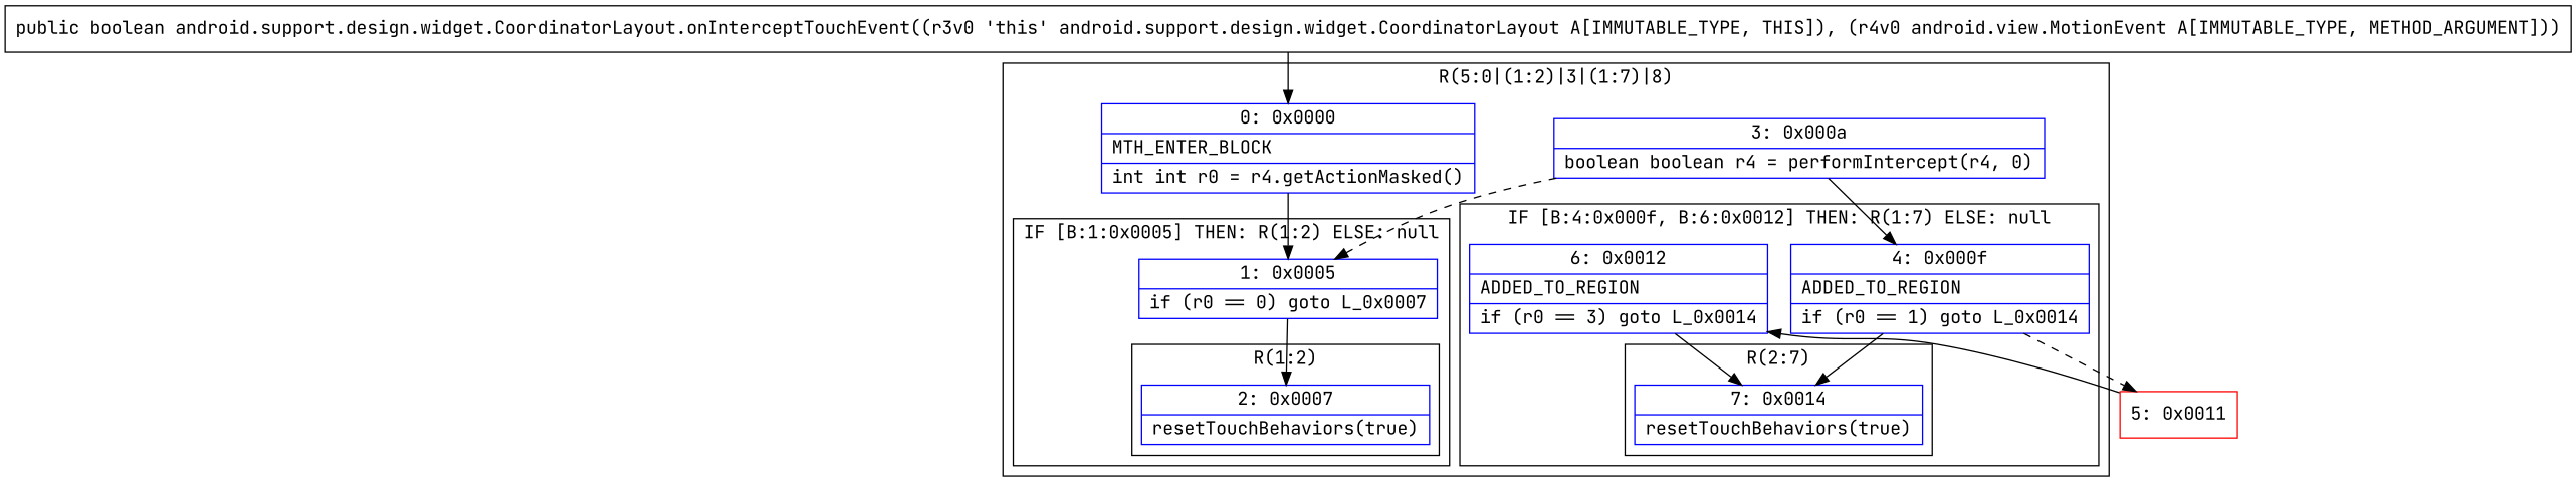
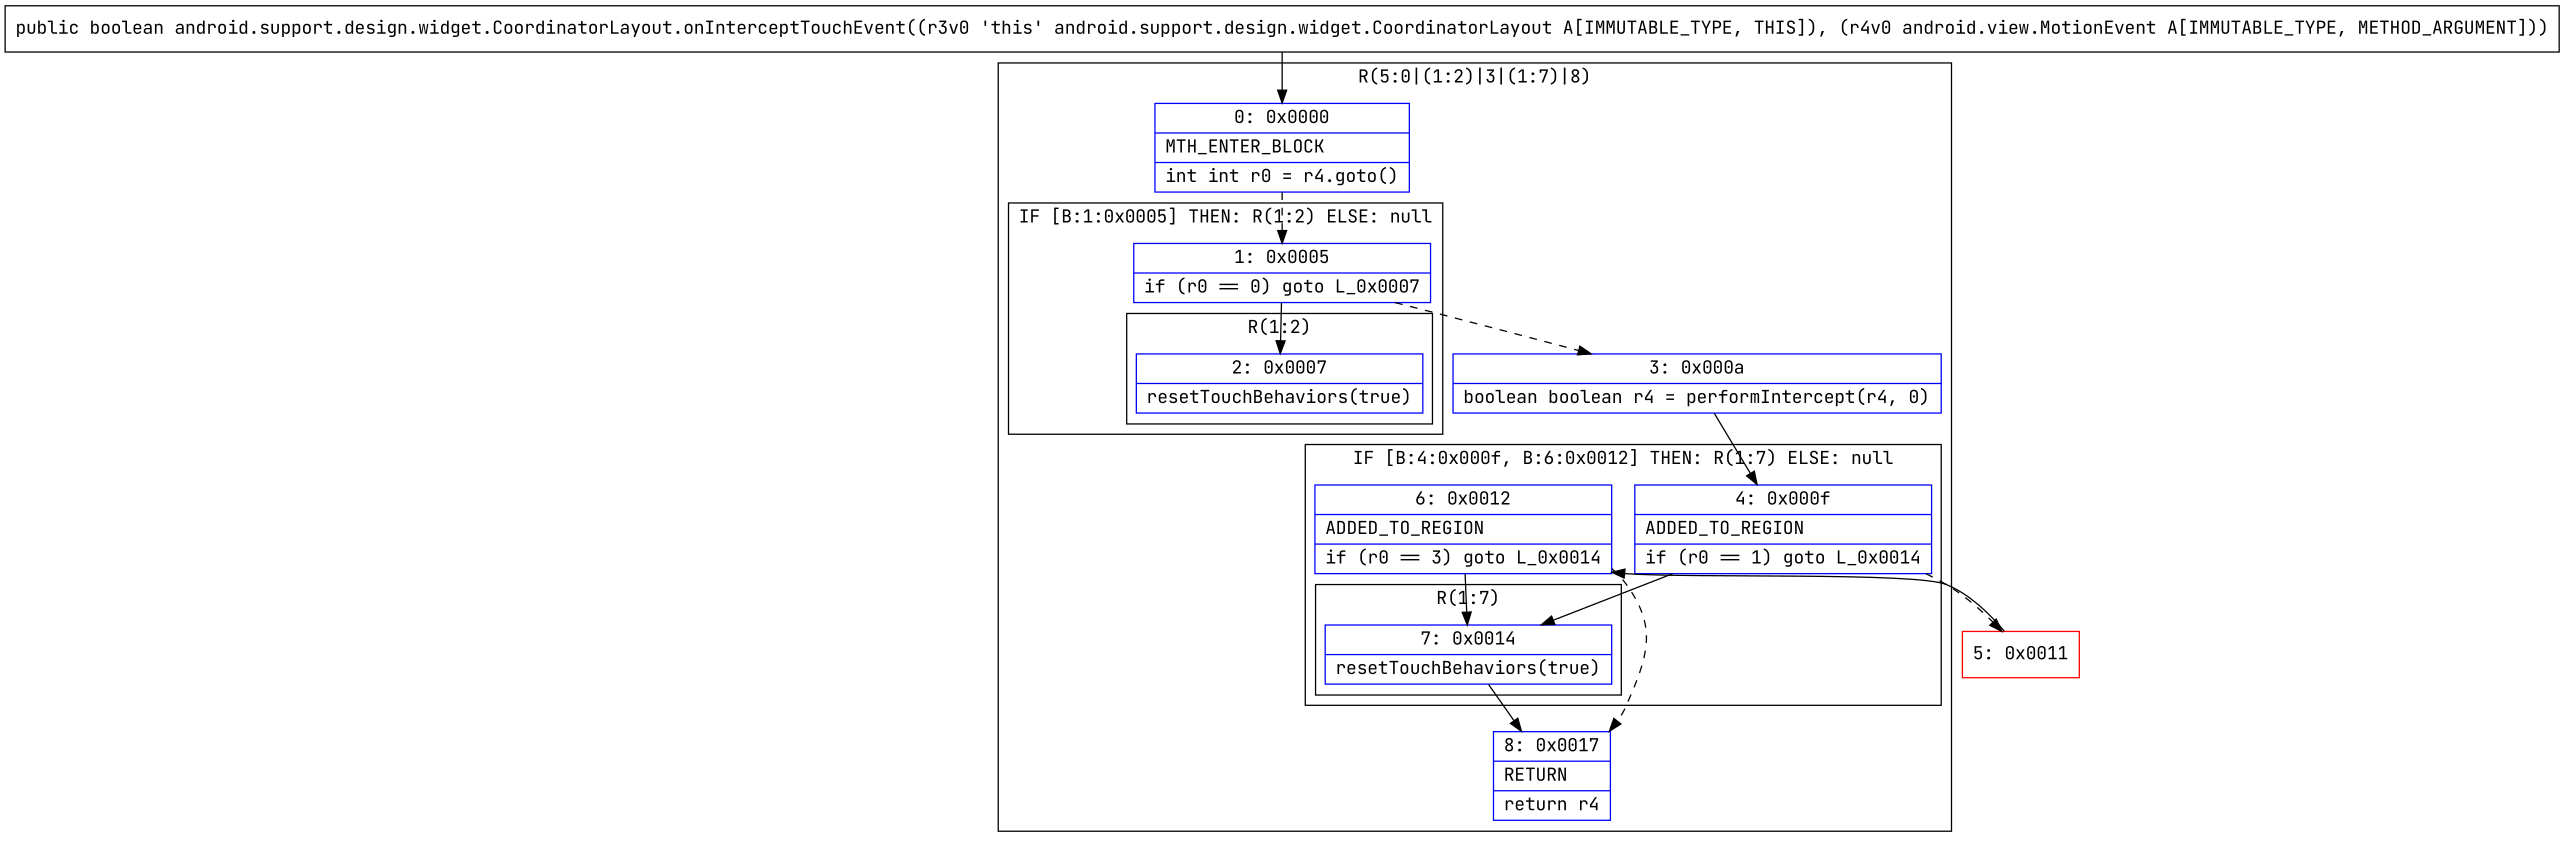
  digraph {
    fontname="JetBrains Mono"
    node [color=blue fontname="JetBrains Mono" shape=record]
    edge [fontname="JetBrains Mono"]
    n1 [label="{2\:\ 0x0007|resetTouchBehaviors(true)\l}"]
    n2 [label="{1\:\ 0x0005|if (r0 == 0) goto L_0x0007\l}"]
    n3 [label="{7\:\ 0x0014|resetTouchBehaviors(true)\l}"]
    n4 [label="{4\:\ 0x000f|ADDED_TO_REGION\l|if (r0 == 1) goto L_0x0014\l}"]
    n5 [label="{6\:\ 0x0012|ADDED_TO_REGION\l|if (r0 == 3) goto L_0x0014\l}"]
-   n6 [label="{0\:\ 0x0000|MTH_ENTER_BLOCK\l|int int r0 = r4.getActionMasked()\l}"]
+   n6 [label="{0\:\ 0x0000|MTH_ENTER_BLOCK\l|int int r0 = r4.goto()\l}"]
    n7 [label="{3\:\ 0x000a|boolean boolean r4 = performIntercept(r4, 0)\l}"]
+   n8 [label="{8\:\ 0x0017|RETURN\l|return r4\l}"]
    n9 [color=red label="{5\:\ 0x0011}"]
    n10 [label="{public boolean android.support.design.widget.CoordinatorLayout.onInterceptTouchEvent((r3v0 'this' android.support.design.widget.CoordinatorLayout A[IMMUTABLE_TYPE, THIS]), (r4v0 android.view.MotionEvent A[IMMUTABLE_TYPE, METHOD_ARGUMENT])) }" color=""]
    subgraph cluster_1 {
      label="R(5:0|(1:2)|3|(1:7)|8)"
      n6
      n7
+     n8
      subgraph cluster_2 {
        label="IF [B:1:0x0005] THEN: R(1:2) ELSE: null"
        n2
        subgraph cluster_3 {
          label="R(1:2)"
          n1
        }
      }
      subgraph cluster_4 {
        label="IF [B:4:0x000f, B:6:0x0012] THEN: R(1:7) ELSE: null"
        n4
        n5
        subgraph cluster_5 {
-         label="R(2:7)"
+         label="R(1:7)"
          n3
        }
      }
    }
    n2 -> n1
-   n7 -> n2 [style=dashed]
+   n2 -> n7 [style=dashed]
+   n3 -> n8
    n4 -> n3
    n4 -> n9 [style=dashed]
    n5 -> n3
-   n6 -> n2
+   n5 -> n8 [style=dashed]
+   n6 -> n2 [style=dashed]
    n7 -> n4
    n9 -> n5
    n10 -> n6
  }
